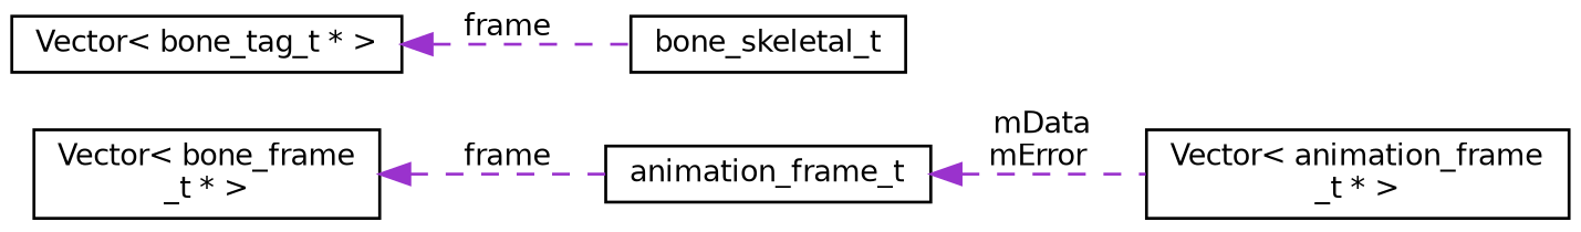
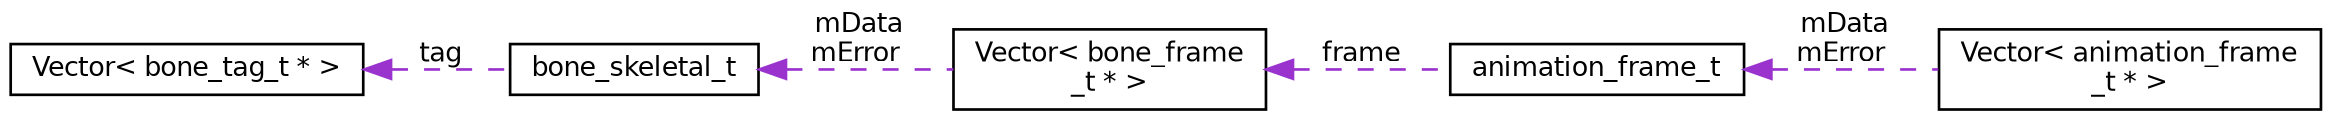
  digraph {
    rankdir=LR
    node [color=black fillcolor=white fontname=Helvetica fontsize=10 shape=record style=filled]
    edge [color=darkorchid3 dir=back fontname=Helvetica fontsize=10 labelfontname=Helvetica labelfontsize=10 style=dashed]
    n1 [height=0.2 label="Vector\< animation_frame\l_t * \>" width=0.4]
    n2 [height=0.2 label=animation_frame_t width=0.4]
    n3 [height=0.2 label="Vector\< bone_frame\l_t * \>" width=0.4]
    n4 [height=0.2 label=bone_skeletal_t width=0.4]
    n5 [height=0.2 label="Vector\< bone_tag_t * \>" width=0.4]
    n2 -> n1 [label=" mData\nmError"]
    n3 -> n2 [label=" frame"]
-   n5 -> n4 [label=" frame"]
+   n4 -> n3 [label=" mData\nmError"]
+   n5 -> n4 [label=" tag"]
  }
